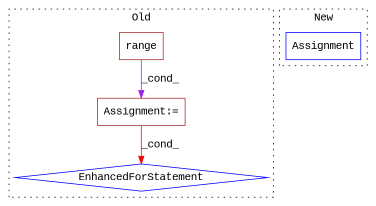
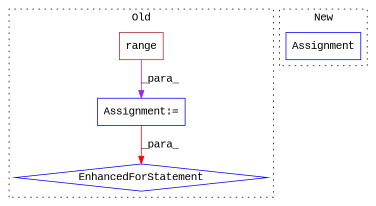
  digraph {
    fontname="Liberation Mono"
    node [a=32 color=brown fontname="Liberation Mono" shape=box]
    edge [fontname="Liberation Mono"]
    n1 [l="6,1" label=range s="324,332"]
-   n2 [a=7 l=25 label="Assignment:=" s=317]
+   n2 [a=7 color=blue l=25 label="Assignment:=" s=317]
    n3 [a=70 color=blue l="53,2" label=EnhancedForStatement s="400,476" shape=diamond]
    n4 [color=blue l="10,1" label=Assignment s="243,306"]
    subgraph cluster_1 {
      label=Old
      style=dotted
      n1
      n2
      n3
    }
    subgraph cluster_2 {
      label=New
      style=dotted
      n4
    }
-   n1 -> n2 [color=purple label=_cond_]
-   n2 -> n3 [color=red label=_cond_]
+   n1 -> n2 [color=purple label=_para_]
+   n2 -> n3 [color=red label=_para_]
  }
